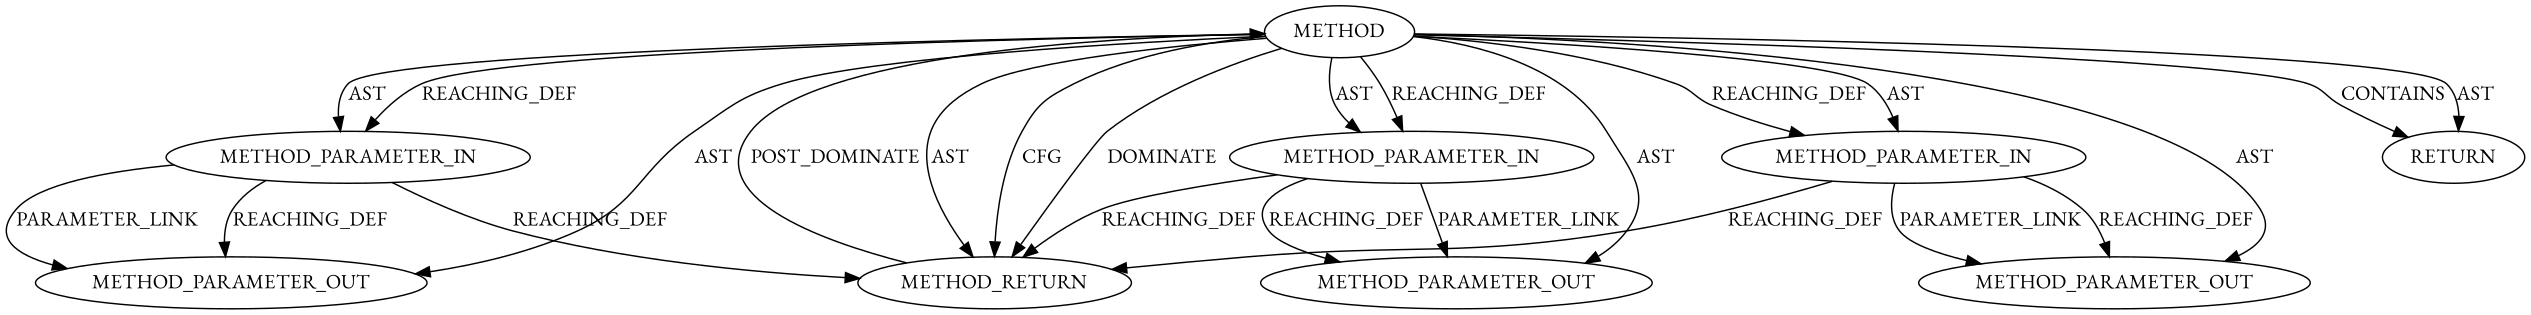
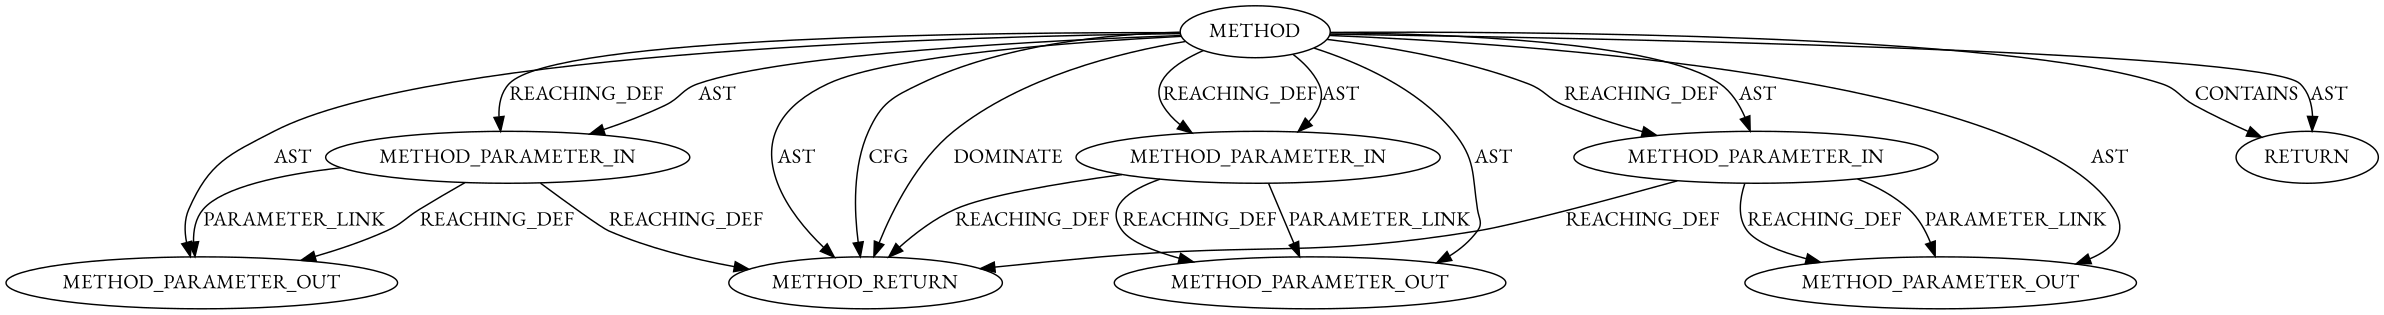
  digraph {
    fontname="EB Garamond"
    node [CODE=p1 EVALUATION_STRATEGY=BY_VALUE IS_VARIADIC=false ORDER=1 TYPE_FULL_NAME=ANY fontname="EB Garamond"]
    edge [fontname="EB Garamond"]
    n1 [INDEX=1 NAME=p1 label=METHOD_PARAMETER_OUT]
    n2 [AST_PARENT_FULL_NAME="<global>" AST_PARENT_TYPE=NAMESPACE_BLOCK CODE="<empty>" FILENAME="<empty>" FULL_NAME=list_for_each_entry IS_EXTERNAL=true NAME=list_for_each_entry ORDER=0 label=METHOD EVALUATION_STRATEGY="" IS_VARIADIC="" TYPE_FULL_NAME=""]
    n3 [CODE=RET ORDER=2 label=METHOD_RETURN IS_VARIADIC=""]
    n4 [ARGUMENT_INDEX=1 CODE="<empty>" label=RETURN EVALUATION_STRATEGY="" IS_VARIADIC=""]
    n5 [CODE=p3 INDEX=3 NAME=p3 ORDER=3 label=METHOD_PARAMETER_IN]
    n6 [CODE=p2 INDEX=2 NAME=p2 ORDER=2 label=METHOD_PARAMETER_IN]
    n7 [CODE=p3 INDEX=3 NAME=p3 ORDER=3 label=METHOD_PARAMETER_OUT]
    n8 [CODE=p2 INDEX=2 NAME=p2 ORDER=2 label=METHOD_PARAMETER_OUT]
    n9 [INDEX=1 NAME=p1 label=METHOD_PARAMETER_IN]
    n2 -> n1 [label=AST]
    n2 -> n3 [label=AST]
    n2 -> n3 [label=CFG]
    n2 -> n3 [label=DOMINATE]
    n2 -> n4 [label=CONTAINS]
    n2 -> n4 [label=AST]
    n2 -> n5 [label=REACHING_DEF]
    n2 -> n5 [label=AST]
    n2 -> n6 [label=REACHING_DEF]
    n2 -> n6 [label=AST]
    n2 -> n7 [label=AST]
    n2 -> n8 [label=AST]
    n2 -> n9 [label=REACHING_DEF]
    n2 -> n9 [label=AST]
-   n3 -> n2 [label=POST_DOMINATE]
    n5 -> n3 [VARIABLE=p3 label=REACHING_DEF]
    n5 -> n7 [VARIABLE=p3 label=REACHING_DEF]
    n5 -> n7 [label=PARAMETER_LINK]
    n6 -> n3 [VARIABLE=p2 label=REACHING_DEF]
    n6 -> n8 [label=PARAMETER_LINK]
    n6 -> n8 [VARIABLE=p2 label=REACHING_DEF]
    n9 -> n1 [label=PARAMETER_LINK]
    n9 -> n1 [VARIABLE=p1 label=REACHING_DEF]
    n9 -> n3 [VARIABLE=p1 label=REACHING_DEF]
  }
